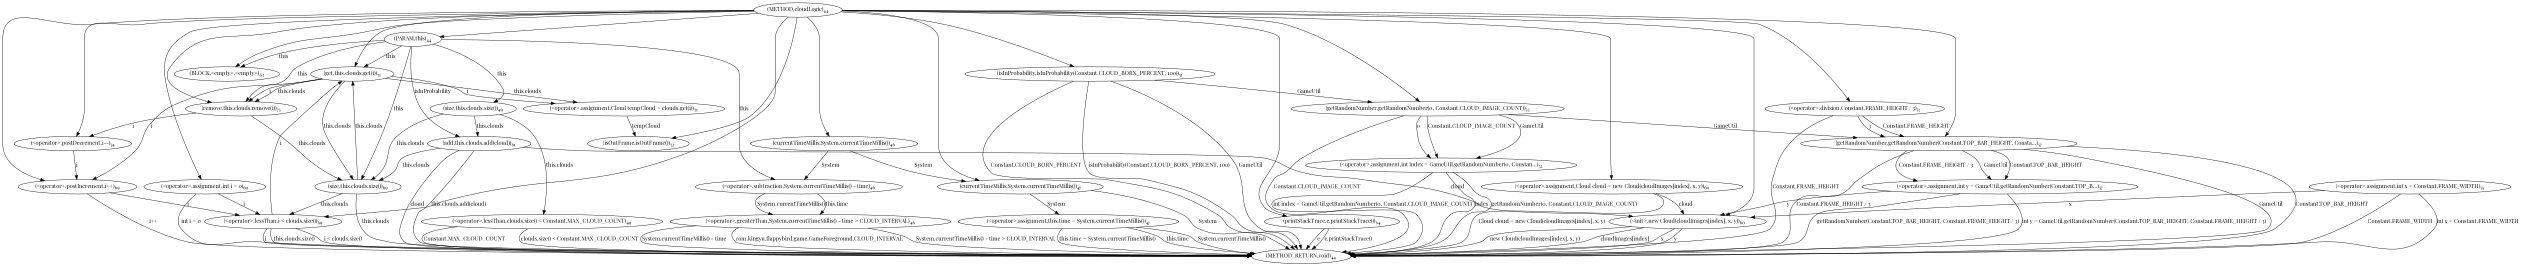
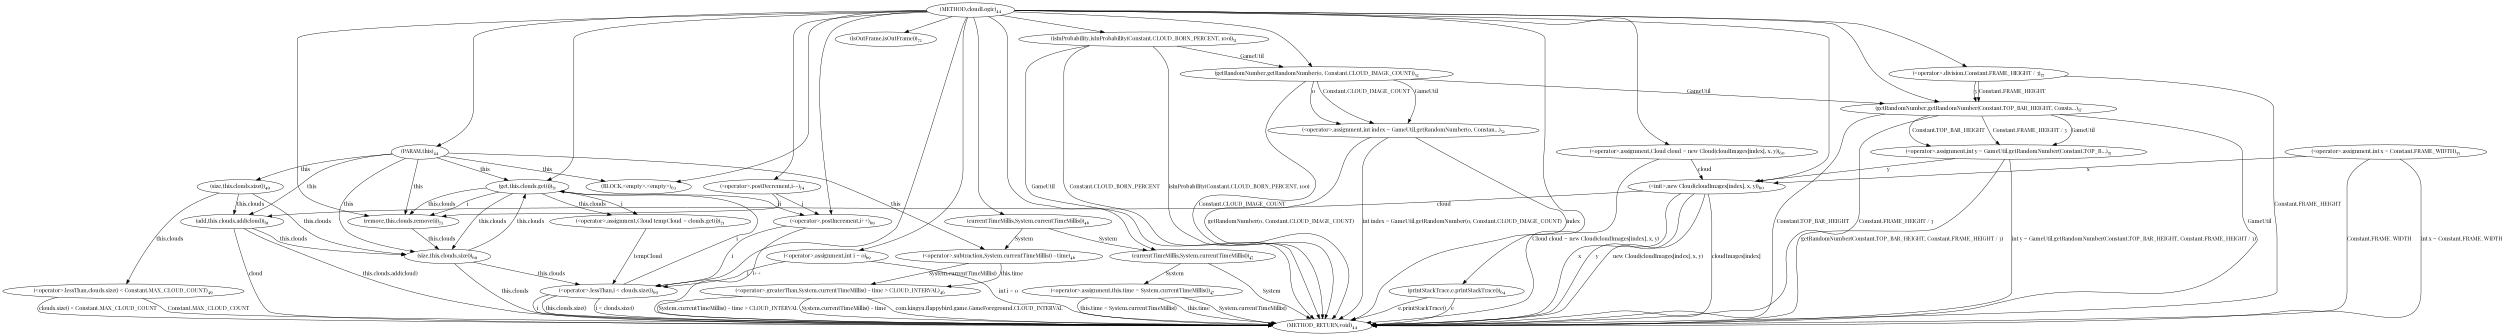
  digraph {
    fontname="Playfair Display"
    node [fontname="Playfair Display"]
    edge [fontname="Playfair Display"]
    n1 [label=<(METHOD,cloudLogic)<SUB>44</SUB>>]
    n2 [label=<(PARAM,this)<SUB>44</SUB>>]
    n3 [label=<(&lt;operator&gt;.assignment,int i = 0)<SUB>69</SUB>>]
    n4 [label=<(&lt;operator&gt;.lessThan,i &lt; clouds.size())<SUB>69</SUB>>]
    n5 [label=<(&lt;operator&gt;.postIncrement,i++)<SUB>69</SUB>>]
    n6 [label=<(currentTimeMillis,System.currentTimeMillis())<SUB>46</SUB>>]
    n7 [label=<(currentTimeMillis,System.currentTimeMillis())<SUB>47</SUB>>]
    n8 [label=<(isOutFrame,isOutFrame())<SUB>72</SUB>>]
    n9 [label=<(BLOCK,&lt;empty&gt;,&lt;empty&gt;)<SUB>63</SUB>>]
    n10 [label=<(get,this.clouds.get(i))<SUB>71</SUB>>]
    n11 [label=<(remove,this.clouds.remove(i))<SUB>73</SUB>>]
    n12 [label=<(&lt;operator&gt;.postDecrement,i--)<SUB>74</SUB>>]
    n13 [label=<(isInProbability,isInProbability(Constant.CLOUD_BORN_PERCENT, 100))<SUB>51</SUB>>]
    n14 [label=<(printStackTrace,e.printStackTrace())<SUB>64</SUB>>]
    n15 [label=<(&lt;operator&gt;.assignment,Cloud cloud = new Cloud(cloudImages[index], x, y))<SUB>60</SUB>>]
    n16 [label=<(&lt;init&gt;,new Cloud(cloudImages[index], x, y))<SUB>60</SUB>>]
    n17 [label=<(getRandomNumber,getRandomNumber(0, Constant.CLOUD_IMAGE_COUNT))<SUB>52</SUB>>]
    n18 [label=<(getRandomNumber,getRandomNumber(Constant.TOP_BAR_HEIGHT, Consta...)<SUB>57</SUB>>]
    n19 [label=<(&lt;operator&gt;.division,Constant.FRAME_HEIGHT / 3)<SUB>57</SUB>>]
    n20 [label=<(add,this.clouds.add(cloud))<SUB>61</SUB>>]
    n21 [label=<(&lt;operator&gt;.subtraction,System.currentTimeMillis() - time)<SUB>46</SUB>>]
    n22 [label=<(size,this.clouds.size())<SUB>49</SUB>>]
    n23 [label=<(size,this.clouds.size())<SUB>69</SUB>>]
    n24 [label=<(METHOD_RETURN,void)<SUB>44</SUB>>]
    n25 [label=<(&lt;operator&gt;.assignment,this.time = System.currentTimeMillis())<SUB>47</SUB>>]
    n26 [label=<(&lt;operator&gt;.assignment,Cloud tempCloud = clouds.get(i))<SUB>71</SUB>>]
    n27 [label=<(&lt;operator&gt;.assignment,int index = GameUtil.getRandomNumber(0, Constan...)<SUB>52</SUB>>]
    n28 [label=<(&lt;operator&gt;.assignment,int y = GameUtil.getRandomNumber(Constant.TOP_B...)<SUB>57</SUB>>]
    n29 [label=<(&lt;operator&gt;.greaterThan,System.currentTimeMillis() - time &gt; CLOUD_INTERVAL)<SUB>46</SUB>>]
    n30 [label=<(&lt;operator&gt;.lessThan,clouds.size() &lt; Constant.MAX_CLOUD_COUNT)<SUB>49</SUB>>]
    n31 [label=<(&lt;operator&gt;.assignment,int x = Constant.FRAME_WIDTH)<SUB>55</SUB>>]
    n1 -> n2
    n1 -> n3
    n1 -> n4
    n1 -> n5
    n1 -> n6
    n1 -> n7
    n1 -> n8
    n1 -> n9
    n1 -> n10
    n1 -> n11
    n1 -> n12
    n1 -> n13
    n1 -> n14
    n1 -> n15
    n1 -> n16
    n1 -> n17
    n1 -> n18
    n1 -> n19
    n2 -> n9 [label=this]
    n2 -> n10 [label=this]
    n2 -> n11 [label=this]
-   n2 -> n20 [label=isInProbability]
+   n2 -> n20 [label=this]
    n2 -> n21 [label=this]
    n2 -> n22 [label=this]
    n2 -> n23 [label=this]
    n3 -> n4 [label=i]
    n3 -> n24 [label="int i = 0"]
    n4 -> n10 [label=i]
    n4 -> n24 [label=i]
    n4 -> n24 [label="this.clouds.size()"]
    n4 -> n24 [label="i &lt; clouds.size()"]
    n5 -> n4 [label=i]
    n5 -> n24 [label="i++"]
    n6 -> n7 [label=System]
    n6 -> n21 [label=System]
    n7 -> n24 [label=System]
    n7 -> n25 [label=System]
    n10 -> n5 [label=i]
    n10 -> n11 [label="this.clouds"]
    n10 -> n11 [label=i]
    n10 -> n23 [label="this.clouds"]
    n10 -> n26 [label="this.clouds"]
    n10 -> n26 [label=i]
-   n11 -> n12 [label=i]
+   n12 -> n11 [label=i]
    n11 -> n23 [label="this.clouds"]
    n12 -> n5 [label=i]
    n13 -> n17 [label=GameUtil]
    n13 -> n24 [label=GameUtil]
    n13 -> n24 [label="Constant.CLOUD_BORN_PERCENT"]
    n13 -> n24 [label="isInProbability(Constant.CLOUD_BORN_PERCENT, 100)"]
    n14 -> n24 [label="e.printStackTrace()"]
    n14 -> n24 [label=e]
    n15 -> n16 [label=cloud]
    n15 -> n24 [label="Cloud cloud = new Cloud(cloudImages[index], x, y)"]
-   n20 -> n16 [label=cloud]
+   n16 -> n20 [label=cloud]
    n16 -> n24 [label="cloudImages[index]"]
    n16 -> n24 [label=x]
    n16 -> n24 [label=y]
    n16 -> n24 [label="new Cloud(cloudImages[index], x, y)"]
    n17 -> n18 [label=GameUtil]
    n17 -> n24 [label="Constant.CLOUD_IMAGE_COUNT"]
    n17 -> n27 [label=GameUtil]
    n17 -> n27 [label=0]
    n17 -> n27 [label="Constant.CLOUD_IMAGE_COUNT"]
    n18 -> n24 [label=GameUtil]
    n18 -> n24 [label="Constant.TOP_BAR_HEIGHT"]
    n18 -> n24 [label="Constant.FRAME_HEIGHT / 3"]
    n18 -> n28 [label=GameUtil]
    n18 -> n28 [label="Constant.TOP_BAR_HEIGHT"]
    n18 -> n28 [label="Constant.FRAME_HEIGHT / 3"]
    n19 -> n18 [label="Constant.FRAME_HEIGHT"]
    n19 -> n18 [label=3]
    n19 -> n24 [label="Constant.FRAME_HEIGHT"]
    n20 -> n23 [label="this.clouds"]
    n20 -> n24 [label=cloud]
    n20 -> n24 [label="this.clouds.add(cloud)"]
    n21 -> n29 [label="System.currentTimeMillis()"]
    n21 -> n29 [label="this.time"]
    n22 -> n20 [label="this.clouds"]
    n22 -> n23 [label="this.clouds"]
    n22 -> n30 [label="this.clouds"]
    n23 -> n4 [label="this.clouds"]
    n23 -> n10 [label="this.clouds"]
    n23 -> n24 [label="this.clouds"]
    n25 -> n24 [label="this.time"]
    n25 -> n24 [label="System.currentTimeMillis()"]
    n25 -> n24 [label="this.time = System.currentTimeMillis()"]
-   n26 -> n8 [label=tempCloud]
+   n26 -> n4 [label=tempCloud]
    n27 -> n24 [label=index]
    n27 -> n24 [label="getRandomNumber(0, Constant.CLOUD_IMAGE_COUNT)"]
    n27 -> n24 [label="int index = GameUtil.getRandomNumber(0, Constant.CLOUD_IMAGE_COUNT)"]
    n28 -> n16 [label=y]
    n28 -> n24 [label="getRandomNumber(Constant.TOP_BAR_HEIGHT, Constant.FRAME_HEIGHT / 3)"]
    n28 -> n24 [label="int y = GameUtil.getRandomNumber(Constant.TOP_BAR_HEIGHT, Constant.FRAME_HEIGHT / 3)"]
    n29 -> n24 [label="System.currentTimeMillis() - time"]
    n29 -> n24 [label="com.kingyu.flappybird.game.GameForeground.CLOUD_INTERVAL"]
    n29 -> n24 [label="System.currentTimeMillis() - time &gt; CLOUD_INTERVAL"]
    n30 -> n24 [label="Constant.MAX_CLOUD_COUNT"]
    n30 -> n24 [label="clouds.size() &lt; Constant.MAX_CLOUD_COUNT"]
    n31 -> n16 [label=x]
    n31 -> n24 [label="Constant.FRAME_WIDTH"]
    n31 -> n24 [label="int x = Constant.FRAME_WIDTH"]
  }
